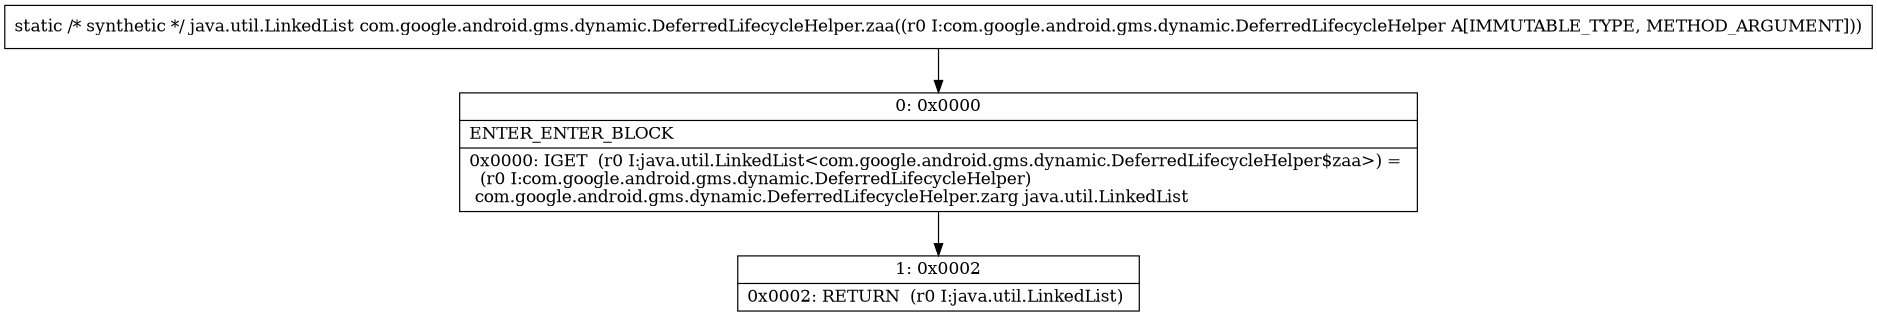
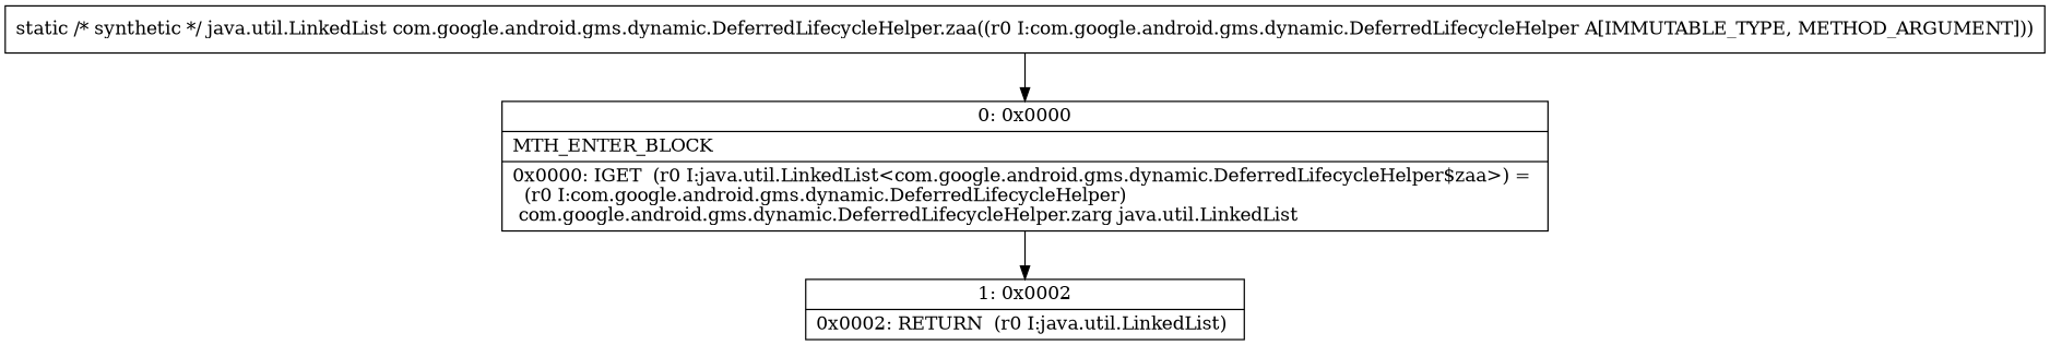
  digraph {
    node [shape=record]
-   n1 [label="{0\:\ 0x0000|ENTER_ENTER_BLOCK\l|0x0000: IGET  (r0 I:java.util.LinkedList\<com.google.android.gms.dynamic.DeferredLifecycleHelper$zaa\>) = \l  (r0 I:com.google.android.gms.dynamic.DeferredLifecycleHelper)\l com.google.android.gms.dynamic.DeferredLifecycleHelper.zarg java.util.LinkedList \l}"]
+   n1 [label="{0\:\ 0x0000|MTH_ENTER_BLOCK\l|0x0000: IGET  (r0 I:java.util.LinkedList\<com.google.android.gms.dynamic.DeferredLifecycleHelper$zaa\>) = \l  (r0 I:com.google.android.gms.dynamic.DeferredLifecycleHelper)\l com.google.android.gms.dynamic.DeferredLifecycleHelper.zarg java.util.LinkedList \l}"]
    n2 [label="{1\:\ 0x0002|0x0002: RETURN  (r0 I:java.util.LinkedList) \l}"]
    n3 [label="{static \/* synthetic *\/ java.util.LinkedList com.google.android.gms.dynamic.DeferredLifecycleHelper.zaa((r0 I:com.google.android.gms.dynamic.DeferredLifecycleHelper A[IMMUTABLE_TYPE, METHOD_ARGUMENT])) }"]
    n1 -> n2
    n3 -> n1
  }
